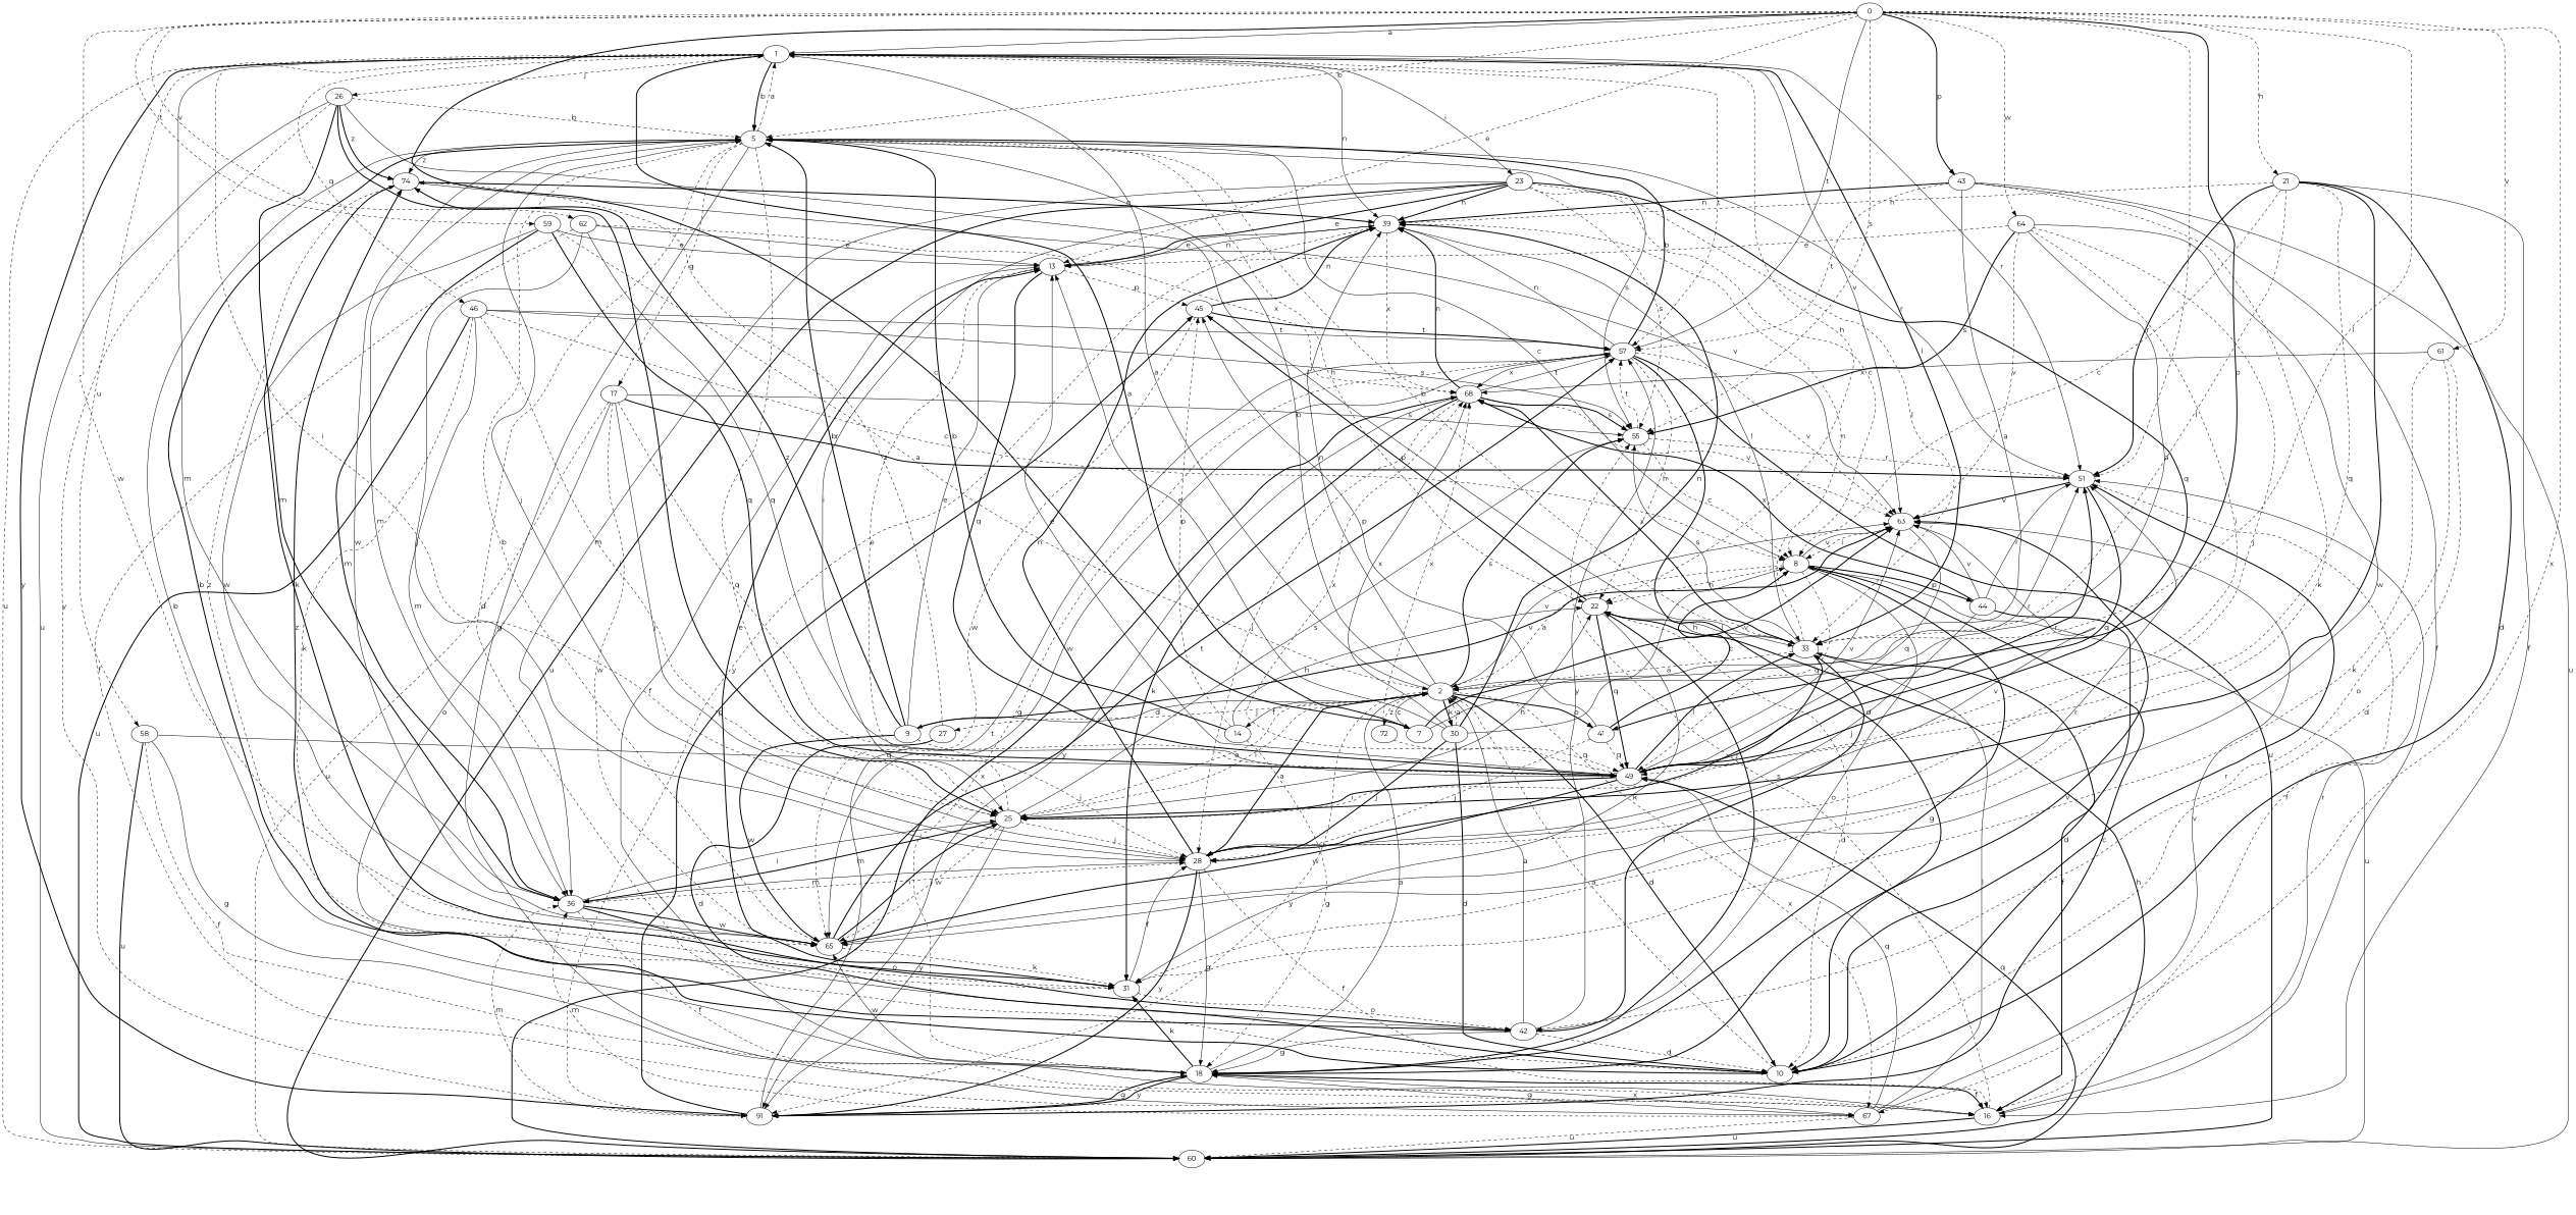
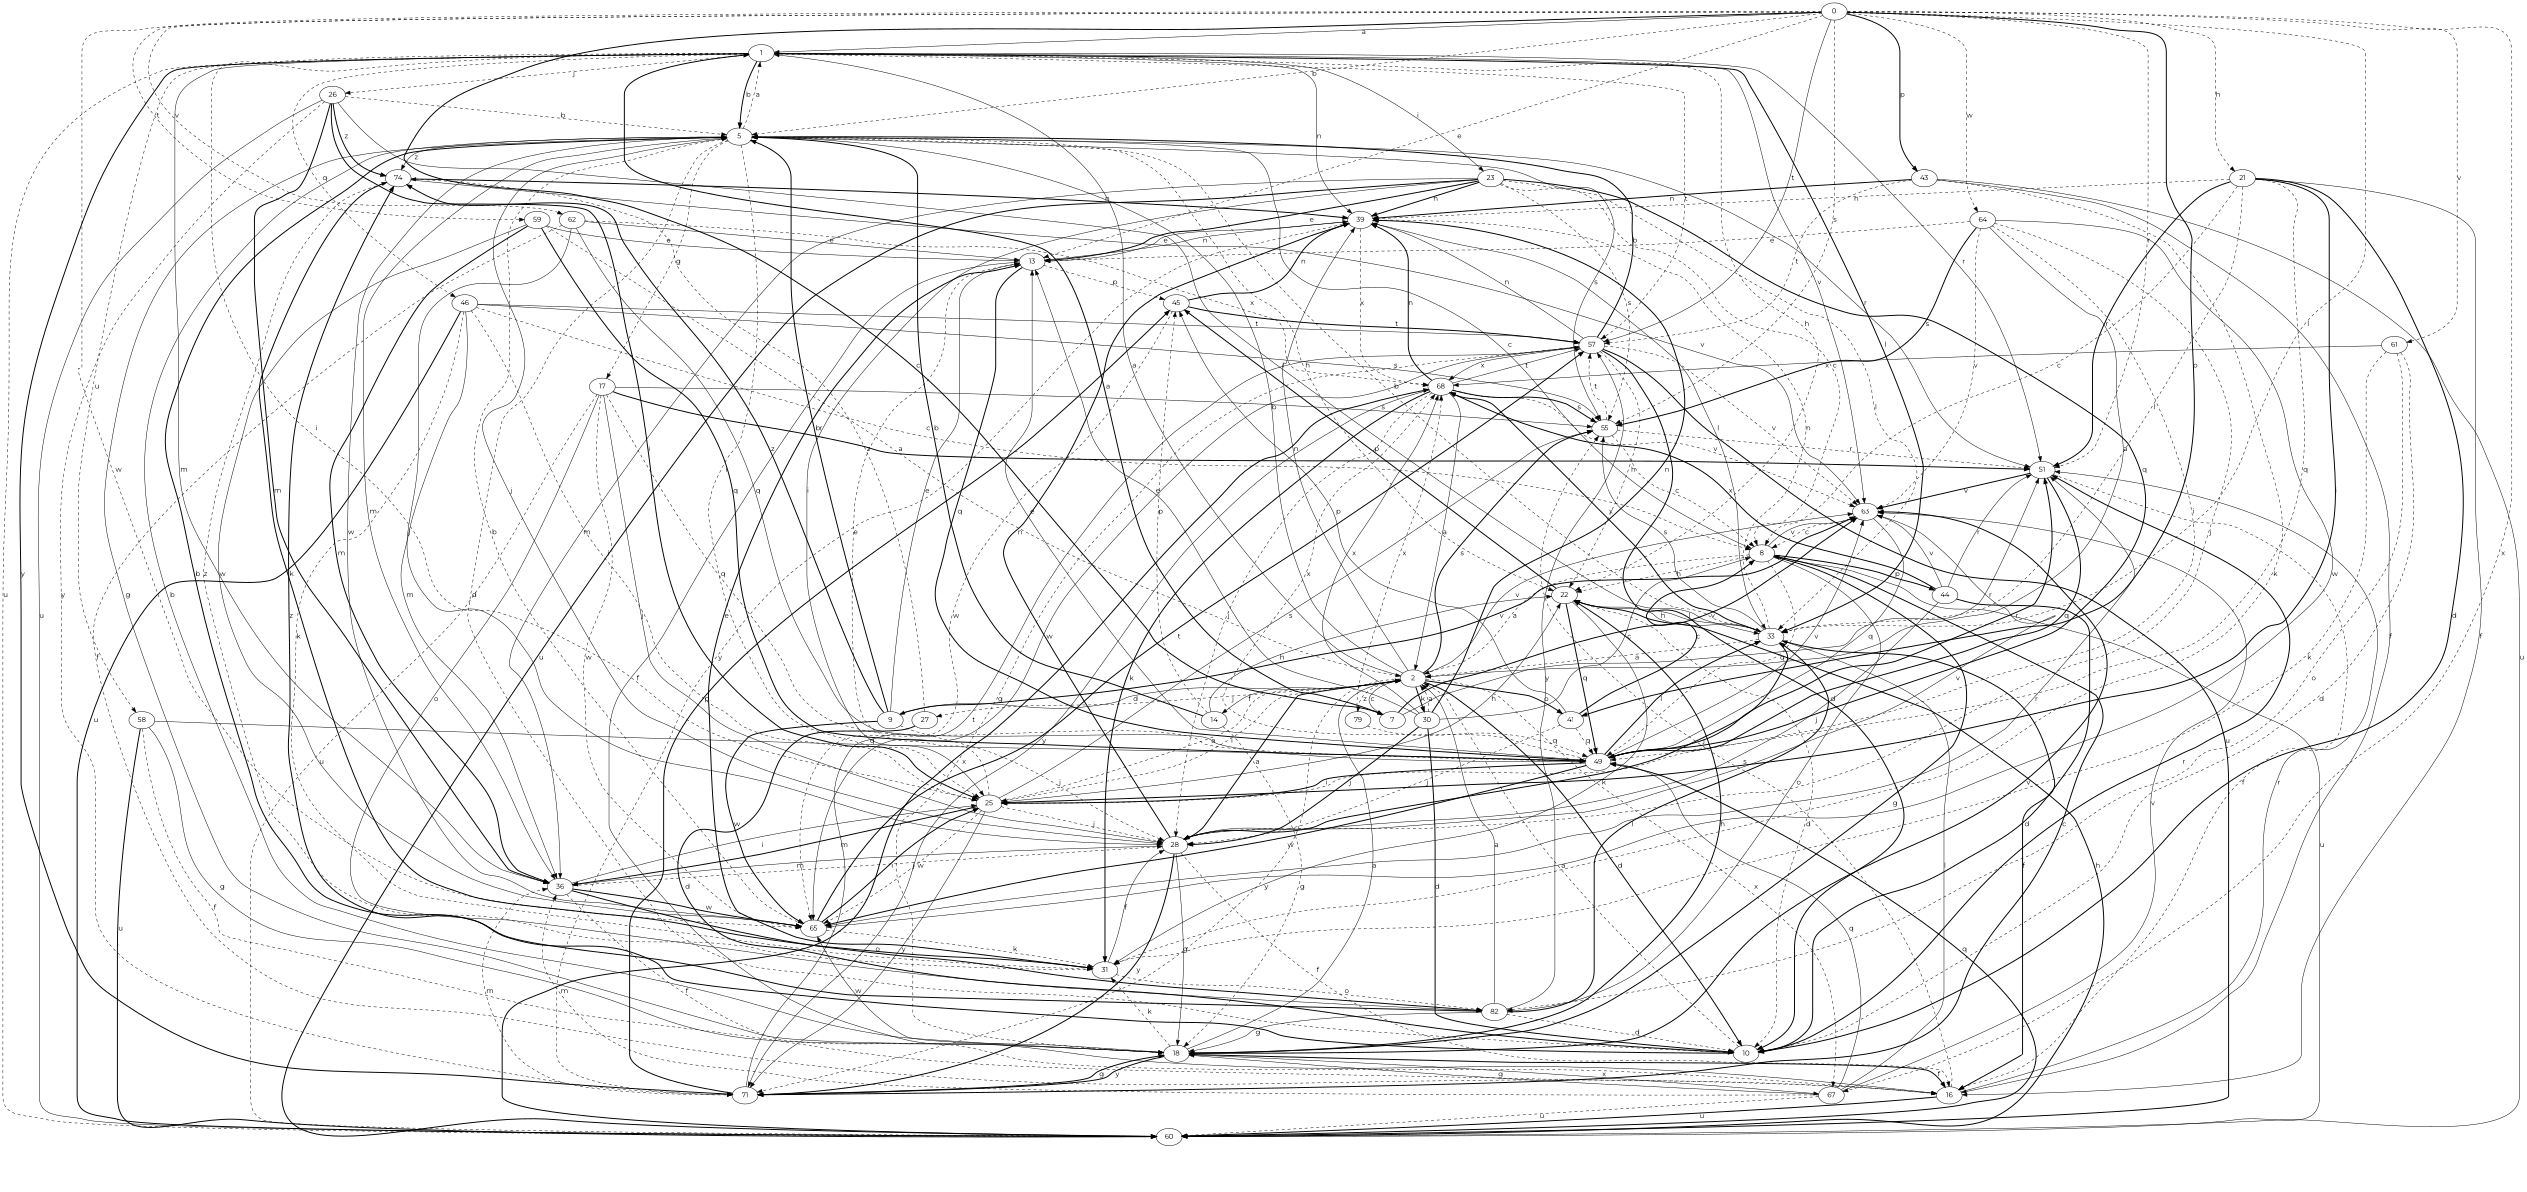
  strict digraph {
    fontname=Montserrat
    node [fontname=Montserrat]
    edge [fontname=Montserrat style=dashed]
    0
    1
    5
    7
    13
    21
    33
    41
    43
    51
    55
    n12 [label=59]
    57
    61
    62
    64
    65
    67
    22
    23
    25
    26
    36
    39
    46
    58
    60
    63
-   71 [label=91]
+   71
    10
    8
    17
    18
    28
    74
    49
    16
    45
    2
    68
    31
-   42
+   42 [label=82]
    9
    14
    27
    30
-   72
+   72 [label=79]
    44
    0 -> 1 [label=a style=solid]
    0 -> 5 [label=b]
    0 -> 7 [label=c style=bold]
    0 -> 13 [label=e]
    0 -> 21 [label=h]
    0 -> 33 [label=l]
    0 -> 41 [label=o style=bold]
    0 -> 43 [label=p style=bold]
    0 -> 51 [label=r]
    0 -> 55 [label=s]
    0 -> n12 [label=t]
    0 -> 57 [label=t style=solid]
    0 -> 61 [label=v]
    0 -> 62 [label=v]
    0 -> 64 [label=w]
    0 -> 65 [label=w]
    0 -> 67 [label=x]
    1 -> 5 [label=b style=bold]
    1 -> 33 [label=l style=bold]
    1 -> 51 [label=r style=solid]
    1 -> 57 [label=t]
    1 -> 22 [label=h]
    1 -> 23 [label=i style=solid]
    1 -> 25 [label=i]
    1 -> 26 [label=j]
    1 -> 36 [label=m style=solid]
    1 -> 39 [label=n style=solid]
    1 -> 46 [label=q]
    1 -> 58 [label=u]
    1 -> 60 [label=u]
    1 -> 63 [label=v style=solid]
    1 -> 71 [label=y style=bold]
    5 -> 1 [label=a]
    5 -> 51 [label=r style=solid]
    5 -> 55 [label=s style=solid]
    5 -> 65 [label=w style=solid]
    5 -> 22 [label=h]
    5 -> 25 [label=i]
    5 -> 36 [label=m style=solid]
    5 -> 10 [label=d]
    5 -> 8 [label=c style=solid]
    5 -> 17 [label=g]
-   5 -> 67 [label=g style=solid]
+   5 -> 18 [label=g style=solid]
    5 -> 28 [label=j style=solid]
    5 -> 74 [label=z style=solid]
    7 -> 1 [label=a style=bold]
    7 -> 51 [label=r style=solid]
    7 -> 63 [label=v style=bold]
    13 -> 39 [label=n style=solid]
    13 -> 49 [label=q style=bold]
    13 -> 16 [label=f style=solid]
    13 -> 45 [label=p]
    21 -> 33 [label=l]
    21 -> 51 [label=r style=bold]
    21 -> 25 [label=i style=bold]
    21 -> 39 [label=n]
    21 -> 10 [label=d style=bold]
    21 -> 8 [label=c]
    21 -> 49 [label=q]
    21 -> 16 [label=f style=solid]
    33 -> 5 [label=b]
    33 -> 55 [label=s style=solid]
    33 -> 22 [label=h style=solid]
    33 -> 39 [label=n]
    33 -> 28 [label=j style=bold]
    33 -> 16 [label=f style=bold]
    33 -> 2 [label=a]
    33 -> 68 [label=x style=bold]
    41 -> 8 [label=c style=bold]
    41 -> 28 [label=j]
    41 -> 49 [label=q]
    41 -> 45 [label=p style=solid]
    43 -> 57 [label=t]
    43 -> 39 [label=n style=bold]
    43 -> 60 [label=u style=solid]
    43 -> 16 [label=f style=solid]
    43 -> 31 [label=k]
    51 -> 63 [label=v style=bold]
    51 -> 49 [label=q style=bold]
    51 -> 16 [label=f]
    55 -> 51 [label=r]
    55 -> 57 [label=t]
    55 -> 8 [label=c]
    n12 -> 13 [label=e style=solid]
    n12 -> 65 [label=w style=solid]
    n12 -> 36 [label=m style=bold]
    n12 -> 49 [label=q style=bold]
    n12 -> 2 [label=a]
    57 -> 5 [label=b style=bold]
    57 -> 65 [label=w style=solid]
    57 -> 22 [label=h]
    57 -> 39 [label=n style=solid]
    57 -> 60 [label=u style=bold]
    57 -> 63 [label=v]
    57 -> 10 [label=d style=bold]
    57 -> 18 [label=g]
    57 -> 68 [label=x style=solid]
    61 -> 10 [label=d]
    61 -> 68 [label=x style=solid]
    61 -> 31 [label=k]
    61 -> 42 [label=o]
    62 -> 13 [label=e style=solid]
    62 -> 28 [label=j style=solid]
    62 -> 49 [label=q style=solid]
    62 -> 16 [label=f]
    62 -> 68 [label=x]
    64 -> 13 [label=e]
    64 -> 55 [label=s style=bold]
    64 -> 65 [label=w style=solid]
    64 -> 25 [label=i]
    64 -> 63 [label=v]
    64 -> 28 [label=j]
    64 -> 2 [label=a style=solid]
    65 -> 5 [label=b]
    65 -> 51 [label=r style=solid]
    65 -> 57 [label=t style=bold]
    65 -> 25 [label=i style=bold]
    65 -> 31 [label=k]
    67 -> 33 [label=l style=solid]
    67 -> 36 [label=m]
    67 -> 60 [label=u]
    67 -> 63 [label=v style=solid]
    67 -> 18 [label=g style=solid]
    67 -> 49 [label=q style=solid]
    22 -> 33 [label=l style=solid]
    22 -> 10 [label=d]
    22 -> 49 [label=q style=bold]
    22 -> 45 [label=p style=bold]
    22 -> 31 [label=k style=solid]
    23 -> 13 [label=e style=bold]
    23 -> 33 [label=l]
    23 -> 55 [label=s]
    23 -> 25 [label=i style=solid]
    23 -> 36 [label=m style=solid]
    23 -> 39 [label=n style=bold]
    23 -> 60 [label=u style=bold]
    23 -> 8 [label=c]
    23 -> 49 [label=q style=bold]
    25 -> 13 [label=e]
    25 -> 55 [label=s style=solid]
    25 -> 65 [label=w]
    25 -> 22 [label=h style=solid]
    25 -> 36 [label=m style=bold]
    25 -> 71 [label=y style=solid]
    25 -> 28 [label=j]
    25 -> 2 [label=a]
    26 -> 5 [label=b]
    26 -> 33 [label=l style=solid]
    26 -> 25 [label=i style=bold]
    26 -> 36 [label=m style=bold]
    26 -> 60 [label=u style=solid]
    26 -> 71 [label=y]
    26 -> 74 [label=z style=bold]
    36 -> 65 [label=w style=bold]
    36 -> 25 [label=i style=solid]
    36 -> 28 [label=j]
    36 -> 16 [label=f]
    36 -> 42 [label=o style=bold]
    39 -> 13 [label=e style=solid]
    39 -> 33 [label=l style=solid]
    39 -> 71 [label=y]
    39 -> 68 [label=x]
    46 -> 55 [label=s style=solid]
    46 -> 57 [label=t style=solid]
    46 -> 25 [label=i]
    46 -> 36 [label=m style=solid]
    46 -> 60 [label=u style=bold]
    46 -> 8 [label=c]
    46 -> 31 [label=k]
    58 -> 60 [label=u style=bold]
    58 -> 18 [label=g style=solid]
    58 -> 49 [label=q style=solid]
    58 -> 16 [label=f]
    60 -> 22 [label=h style=bold]
    60 -> 49 [label=q style=bold]
    60 -> 68 [label=x style=bold]
-   63 -> 8 [label=i]
+   63 -> 8 [label=c]
    63 -> 49 [label=q style=solid]
    71 -> 57 [label=t style=solid]
    71 -> 36 [label=m]
    71 -> 8 [label=c style=bold]
    71 -> 18 [label=g style=bold]
    71 -> 45 [label=p style=bold]
    10 -> 51 [label=r style=bold]
    10 -> 74 [label=z style=bold]
    10 -> 2 [label=a]
    8 -> 22 [label=h]
    8 -> 60 [label=u style=solid]
    8 -> 63 [label=v style=solid]
    8 -> 18 [label=g style=bold]
    8 -> 49 [label=q]
    8 -> 2 [label=a]
    8 -> 42 [label=o style=solid]
    8 -> 44 [label=p style=bold]
    17 -> 51 [label=r style=bold]
    17 -> 55 [label=s style=solid]
    17 -> 65 [label=w]
    17 -> 60 [label=u]
    17 -> 28 [label=j style=solid]
    17 -> 49 [label=q]
    17 -> 42 [label=o style=solid]
    18 -> 5 [label=b style=solid]
    18 -> 65 [label=w style=solid]
    18 -> 67 [label=x style=solid]
    18 -> 22 [label=h style=bold]
    18 -> 63 [label=v style=bold]
    18 -> 71 [label=y style=bold]
    18 -> 16 [label=f style=bold]
    18 -> 2 [label=a style=solid]
-   18 -> 31 [label=k style=bold]
+   18 -> 31 [label=k]
    28 -> 36 [label=m style=solid]
    28 -> 39 [label=n style=bold]
    28 -> 63 [label=v style=solid]
    28 -> 71 [label=y style=bold]
    28 -> 18 [label=g style=solid]
    28 -> 16 [label=f]
    28 -> 2 [label=a style=bold]
    74 -> 39 [label=n style=bold]
    74 -> 63 [label=v style=solid]
    74 -> 31 [label=k style=bold]
    49 -> 13 [label=e style=solid]
    49 -> 33 [label=l style=bold]
    49 -> 51 [label=r style=bold]
    49 -> 65 [label=w style=bold]
    49 -> 25 [label=i style=bold]
    49 -> 63 [label=v style=solid]
    49 -> 68 [label=x]
    16 -> 51 [label=r style=solid]
    16 -> 55 [label=s]
    16 -> 60 [label=u style=bold]
    45 -> 57 [label=t style=bold]
    45 -> 65 [label=w]
    45 -> 39 [label=n style=bold]
    2 -> 1 [label=a style=solid]
    2 -> 5 [label=b style=solid]
    2 -> 7 [label=c style=solid]
    2 -> 41 [label=o style=bold]
    2 -> 55 [label=s style=bold]
    2 -> 67 [label=x]
    2 -> 25 [label=i]
    2 -> 39 [label=n style=solid]
    2 -> 63 [label=v style=solid]
    2 -> 71 [label=y]
    2 -> 10 [label=d style=bold]
    2 -> 9 [label=d style=solid]
    2 -> 14 [label=f style=solid]
    2 -> 27 [label=j]
    2 -> 30 [label=k style=bold]
    2 -> 72 [label=z]
    68 -> 55 [label=s style=bold]
    68 -> 57 [label=t style=solid]
    68 -> 39 [label=n style=bold]
    68 -> 63 [label=v]
    68 -> 71 [label=y style=solid]
    68 -> 28 [label=j]
-   43 -> 2 [label=a style=solid]
+   68 -> 2 [label=a style=solid]
    68 -> 31 [label=k style=bold]
    31 -> 13 [label=e style=bold]
    31 -> 28 [label=f style=solid]
    31 -> 74 [label=z]
    31 -> 42 [label=o]
    42 -> 5 [label=b style=bold]
    42 -> 33 [label=l style=bold]
    42 -> 57 [label=y style=solid]
    42 -> 10 [label=d]
    42 -> 18 [label=g style=solid]
    42 -> 2 [label=a style=solid]
    9 -> 5 [label=b style=bold]
    9 -> 13 [label=e style=solid]
    9 -> 65 [label=w style=bold]
    9 -> 63 [label=v style=bold]
    9 -> 28 [label=j]
    9 -> 74 [label=z style=bold]
    14 -> 5 [label=b style=bold]
    14 -> 22 [label=h style=solid]
    14 -> 18 [label=g]
    14 -> 45 [label=p]
    27 -> 10 [label=d style=bold]
    27 -> 74 [label=z]
    30 -> 13 [label=e style=solid]
    30 -> 39 [label=n style=bold]
    30 -> 10 [label=d style=bold]
    30 -> 8 [label=c style=solid]
    30 -> 28 [label=j style=bold]
    30 -> 2 [label=a]
    30 -> 68 [label=x style=solid]
    72 -> 49 [label=q]
    72 -> 68 [label=x]
    44 -> 51 [label=r style=solid]
    44 -> 63 [label=v style=solid]
    44 -> 10 [label=d style=bold]
    44 -> 28 [label=j style=solid]
    44 -> 68 [label=x style=bold]
  }
